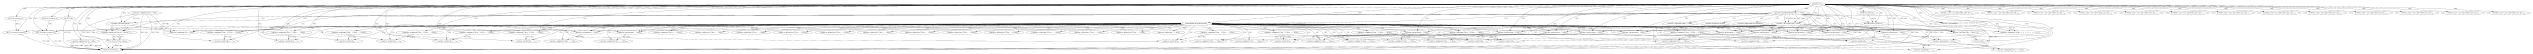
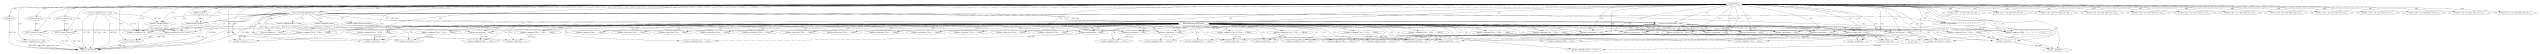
  digraph {
    fontname="Playfair Display"
    node [fontname="Playfair Display"]
    edge [fontname="Playfair Display"]
    n1 [label=<(METHOD,FUN1)<SUB>1</SUB>>]
    n2 [label=<(PARAM,VAR1)<SUB>1</SUB>>]
    n3 [label=<(&lt;operator&gt;.assignment,VAR3 = VAR8)<SUB>6</SUB>>]
    n4 [label=<(&lt;operator&gt;.assignment,VAR5 = VAR2)<SUB>17</SUB>>]
    n5 [label=<(&lt;operator&gt;.greaterEqualsThan,VAR10 &gt;= VAR11)<SUB>9</SUB>>]
    n6 [label=<(&lt;operator&gt;.logicalAnd,VAR12 &amp;&amp; VAR2[0] != '')<SUB>23</SUB>>]
    n7 [label=<(&lt;operator&gt;.preIncrement,++VAR10)<SUB>138</SUB>>]
    n8 [label=<(RETURN,return 0;,return 0;)<SUB>10</SUB>>]
    n9 [label=<(FUN2,FUN2(VAR12, VAR13))<SUB>15</SUB>>]
    n10 [label=<(&lt;operator&gt;.lessThan,(VAR11 - VAR10) &lt; 7)<SUB>61</SUB>>]
    n11 [label=<(IDENTIFIER,VAR14,switch(VAR14))<SUB>65</SUB>>]
    n12 [label=<(&lt;operator&gt;.equals,VAR14 == '')<SUB>83</SUB>>]
    n13 [label=<(&lt;operator&gt;.equals,VAR14 == '')<SUB>86</SUB>>]
    n14 [label=<(RETURN,return 0;,return 0;)<SUB>92</SUB>>]
    n15 [label=<(&lt;operator&gt;.equals,VAR14 == '')<SUB>99</SUB>>]
    n16 [label=<(&lt;operator&gt;.equals,VAR14 == '')<SUB>100</SUB>>]
    n17 [label=<(&lt;operator&gt;.equals,VAR14 == '')<SUB>104</SUB>>]
    n18 [label=<(&lt;operator&gt;.equals,VAR14 == '')<SUB>108</SUB>>]
    n19 [label=<(&lt;operator&gt;.equals,VAR14 == '')<SUB>112</SUB>>]
    n20 [label=<(&lt;operator&gt;.equals,VAR14 == '')<SUB>116</SUB>>]
    n21 [label=<(&lt;operator&gt;.equals,VAR14 == '')<SUB>120</SUB>>]
    n22 [label=<(&lt;operator&gt;.equals,VAR14 == '')<SUB>124</SUB>>]
    n23 [label=<(&lt;operator&gt;.equals,VAR14 == '')<SUB>128</SUB>>]
    n24 [label=<(&lt;operator&gt;.equals,VAR14 == '')<SUB>132</SUB>>]
    n25 [label=<(RETURN,return 0;,return 0;)<SUB>146</SUB>>]
    n26 [label=<(LITERAL,0,return 0;)<SUB>10</SUB>>]
    n27 [label=<(&lt;operator&gt;.notEquals,VAR2[0] != '')<SUB>13</SUB>>]
    n28 [label=<(&lt;operator&gt;.arrayInitializer,{ 		  0,   0,   0,   0,   0,   0,   0,   0,  		...)<SUB>31</SUB>>]
    n29 [label=<(FUN3,FUN3(7))<SUB>63</SUB>>]
    n30 [label=<(LITERAL,'',{ 	case '': 	case '':	goto VAR16; 	case '':	got...)<SUB>66</SUB>>]
    n31 [label=<(LITERAL,'',{ 	case '': 	case '':	goto VAR16; 	case '':	got...)<SUB>67</SUB>>]
    n32 [label=<(LITERAL,'',{ 	case '': 	case '':	goto VAR16; 	case '':	got...)<SUB>68</SUB>>]
    n33 [label=<(LITERAL,'',{ 	case '': 	case '':	goto VAR16; 	case '':	got...)<SUB>69</SUB>>]
    n34 [label=<(LITERAL,'',{ 	case '': 	case '':	goto VAR16; 	case '':	got...)<SUB>70</SUB>>]
    n35 [label=<(LITERAL,'',{ 	case '': 	case '':	goto VAR16; 	case '':	got...)<SUB>71</SUB>>]
    n36 [label=<(LITERAL,'',{ 	case '': 	case '':	goto VAR16; 	case '':	got...)<SUB>72</SUB>>]
    n37 [label=<(LITERAL,'',{ 	case '': 	case '':	goto VAR16; 	case '':	got...)<SUB>73</SUB>>]
    n38 [label=<(LITERAL,'',{ 	case '': 	case '':	goto VAR16; 	case '':	got...)<SUB>74</SUB>>]
    n39 [label=<(LITERAL,'',{ 	case '': 	case '':	goto VAR16; 	case '':	got...)<SUB>75</SUB>>]
    n40 [label=<(LITERAL,'',{ 	case '': 	case '':	goto VAR16; 	case '':	got...)<SUB>76</SUB>>]
    n41 [label=<(LITERAL,'',{ 	case '': 	case '':	goto VAR16; 	case '':	got...)<SUB>77</SUB>>]
    n42 [label=<(LITERAL,'',{ 	case '': 	case '':	goto VAR16; 	case '':	got...)<SUB>78</SUB>>]
    n43 [label=<(LITERAL,0,return 0;)<SUB>92</SUB>>]
    n44 [label=<(LITERAL,0,return 0;)<SUB>146</SUB>>]
    n45 [label=<(&lt;operator&gt;.subtraction,VAR11 - VAR10)<SUB>63</SUB>>]
    n46 [label=<(&lt;operator&gt;.preIncrement,++VAR10)<SUB>153</SUB>>]
    n47 [label=<(&lt;operator&gt;.preIncrement,++VAR10)<SUB>82</SUB>>]
    n48 [label=<(&lt;operator&gt;.preIncrement,++VAR10)<SUB>85</SUB>>]
    n49 [label=<(&lt;operator&gt;.preIncrement,++VAR10)<SUB>98</SUB>>]
    n50 [label=<(&lt;operator&gt;.preIncrement,++VAR10)<SUB>103</SUB>>]
    n51 [label=<(&lt;operator&gt;.preIncrement,++VAR10)<SUB>107</SUB>>]
    n52 [label=<(&lt;operator&gt;.preIncrement,++VAR10)<SUB>111</SUB>>]
    n53 [label=<(&lt;operator&gt;.preIncrement,++VAR10)<SUB>115</SUB>>]
    n54 [label=<(&lt;operator&gt;.preIncrement,++VAR10)<SUB>119</SUB>>]
    n55 [label=<(&lt;operator&gt;.preIncrement,++VAR10)<SUB>123</SUB>>]
    n56 [label=<(&lt;operator&gt;.preIncrement,++VAR10)<SUB>127</SUB>>]
    n57 [label=<(&lt;operator&gt;.preIncrement,++VAR10)<SUB>131</SUB>>]
    n58 [label=<(METHOD_RETURN,int)<SUB>1</SUB>>]
    n59 [label=<(&lt;operator&gt;.assignment,VAR15[] = { 		  0,   0,   0,   0,   0,   0,   0...)<SUB>31</SUB>>]
    n60 [label=<(&lt;operator&gt;.assignment,VAR14 = *VAR10)<SUB>64</SUB>>]
    n61 [label=<(&lt;operator&gt;.indirection,*VAR10)<SUB>64</SUB>>]
    n62 [label=<(&lt;operator&gt;.indirectIndexAccess,VAR2[0])<SUB>13</SUB>>]
    n63 [label=<(&lt;operator&gt;.assignment,VAR14 = *(VAR29 = ++VAR10))<SUB>82</SUB>>]
    n64 [label=<(&lt;operator&gt;.assignment,VAR14 = *(VAR29 = ++VAR10))<SUB>85</SUB>>]
    n65 [label=<(&lt;operator&gt;.assignment,VAR14 = *(VAR29 = ++VAR10))<SUB>98</SUB>>]
    n66 [label=<(&lt;operator&gt;.assignment,VAR14 = *(VAR29 = ++VAR10))<SUB>103</SUB>>]
    n67 [label=<(&lt;operator&gt;.assignment,VAR14 = *(VAR29 = ++VAR10))<SUB>107</SUB>>]
    n68 [label=<(&lt;operator&gt;.assignment,VAR14 = *(VAR29 = ++VAR10))<SUB>111</SUB>>]
    n69 [label=<(&lt;operator&gt;.assignment,VAR14 = *(VAR29 = ++VAR10))<SUB>115</SUB>>]
    n70 [label=<(&lt;operator&gt;.assignment,VAR14 = *(VAR29 = ++VAR10))<SUB>119</SUB>>]
    n71 [label=<(&lt;operator&gt;.assignment,VAR14 = *(VAR29 = ++VAR10))<SUB>123</SUB>>]
    n72 [label=<(&lt;operator&gt;.assignment,VAR14 = *(VAR29 = ++VAR10))<SUB>127</SUB>>]
    n73 [label=<(&lt;operator&gt;.assignment,VAR14 = *(VAR29 = ++VAR10))<SUB>131</SUB>>]
    n74 [label=<(&lt;operator&gt;.assignment,VAR14 = *++VAR10)<SUB>133</SUB>>]
    n75 [label=<(&lt;operator&gt;.assignment,VAR29 = ++VAR10)<SUB>82</SUB>>]
    n76 [label=<(&lt;operator&gt;.assignment,VAR29 = ++VAR10)<SUB>85</SUB>>]
    n77 [label=<(&lt;operator&gt;.assignment,VAR29 = ++VAR10)<SUB>98</SUB>>]
    n78 [label=<(&lt;operator&gt;.assignment,VAR29 = ++VAR10)<SUB>103</SUB>>]
    n79 [label=<(&lt;operator&gt;.assignment,VAR29 = ++VAR10)<SUB>107</SUB>>]
    n80 [label=<(&lt;operator&gt;.assignment,VAR29 = ++VAR10)<SUB>111</SUB>>]
    n81 [label=<(&lt;operator&gt;.assignment,VAR29 = ++VAR10)<SUB>115</SUB>>]
    n82 [label=<(&lt;operator&gt;.assignment,VAR29 = ++VAR10)<SUB>119</SUB>>]
    n83 [label=<(&lt;operator&gt;.assignment,VAR29 = ++VAR10)<SUB>123</SUB>>]
    n84 [label=<(&lt;operator&gt;.assignment,VAR29 = ++VAR10)<SUB>127</SUB>>]
    n85 [label=<(&lt;operator&gt;.assignment,VAR29 = ++VAR10)<SUB>131</SUB>>]
    n86 [label=<(&lt;operator&gt;.indirection,*(VAR29 = ++VAR10))<SUB>82</SUB>>]
    n87 [label=<(&lt;operator&gt;.indirection,*(VAR29 = ++VAR10))<SUB>85</SUB>>]
    n88 [label=<(&lt;operator&gt;.indirection,*(VAR29 = ++VAR10))<SUB>98</SUB>>]
    n89 [label=<(&lt;operator&gt;.indirection,*(VAR29 = ++VAR10))<SUB>103</SUB>>]
    n90 [label=<(&lt;operator&gt;.indirection,*(VAR29 = ++VAR10))<SUB>107</SUB>>]
    n91 [label=<(&lt;operator&gt;.indirection,*(VAR29 = ++VAR10))<SUB>111</SUB>>]
    n92 [label=<(&lt;operator&gt;.indirection,*(VAR29 = ++VAR10))<SUB>115</SUB>>]
    n93 [label=<(&lt;operator&gt;.indirection,*(VAR29 = ++VAR10))<SUB>119</SUB>>]
    n94 [label=<(&lt;operator&gt;.indirection,*(VAR29 = ++VAR10))<SUB>123</SUB>>]
    n95 [label=<(&lt;operator&gt;.indirection,*(VAR29 = ++VAR10))<SUB>127</SUB>>]
    n96 [label=<(&lt;operator&gt;.indirection,*(VAR29 = ++VAR10))<SUB>131</SUB>>]
    n97 [label=<(&lt;operator&gt;.indirection,*++VAR10)<SUB>153</SUB>>]
    n98 [label=<(&lt;operator&gt;.assignment,VAR2 = *VAR9)<SUB>7</SUB>>]
    n1 -> n2 [label="DDG: "]
    n1 -> n3 [label="DDG: "]
    n1 -> n4 [label="DDG: "]
    n1 -> n5 [label="DDG: "]
    n1 -> n6 [label="DDG: "]
    n1 -> n7 [label="DDG: "]
    n1 -> n8 [label="DDG: "]
    n1 -> n9 [label="DDG: "]
    n1 -> n10 [label="DDG: VAR10"]
    n1 -> n11 [label="DDG: "]
    n1 -> n12 [label="DDG: "]
    n1 -> n13 [label="DDG: "]
    n1 -> n14 [label="DDG: "]
    n1 -> n15 [label="DDG: "]
    n1 -> n16 [label="DDG: "]
    n1 -> n17 [label="DDG: "]
    n1 -> n18 [label="DDG: "]
    n1 -> n19 [label="DDG: "]
    n1 -> n20 [label="DDG: "]
    n1 -> n21 [label="DDG: "]
    n1 -> n22 [label="DDG: "]
    n1 -> n23 [label="DDG: "]
    n1 -> n24 [label="DDG: "]
    n1 -> n25 [label="DDG: "]
    n1 -> n26 [label="DDG: "]
    n1 -> n27 [label="DDG: "]
    n1 -> n28 [label="DDG: "]
    n1 -> n29 [label="DDG: "]
    n1 -> n30 [label="DDG: "]
    n1 -> n31 [label="DDG: "]
    n1 -> n32 [label="DDG: "]
    n1 -> n33 [label="DDG: "]
    n1 -> n34 [label="DDG: "]
    n1 -> n35 [label="DDG: "]
    n1 -> n36 [label="DDG: "]
    n1 -> n37 [label="DDG: "]
    n1 -> n38 [label="DDG: "]
    n1 -> n39 [label="DDG: "]
    n1 -> n40 [label="DDG: "]
    n1 -> n41 [label="DDG: "]
    n1 -> n42 [label="DDG: "]
    n1 -> n43 [label="DDG: "]
    n1 -> n44 [label="DDG: "]
    n1 -> n45 [label="DDG: "]
    n1 -> n46 [label="DDG: "]
    n1 -> n47 [label="DDG: "]
    n1 -> n48 [label="DDG: "]
    n1 -> n49 [label="DDG: "]
    n1 -> n50 [label="DDG: "]
    n1 -> n51 [label="DDG: "]
    n1 -> n52 [label="DDG: "]
    n1 -> n53 [label="DDG: "]
    n1 -> n54 [label="DDG: "]
    n1 -> n55 [label="DDG: "]
    n1 -> n56 [label="DDG: "]
    n1 -> n57 [label="DDG: "]
    n2 -> n58 [label="DDG: VAR1"]
    n3 -> n58 [label="DDG: VAR3"]
    n3 -> n58 [label="DDG: VAR3 = VAR8"]
    n3 -> n58 [label="DDG: VAR8"]
    n5 -> n4 [label="CDG: "]
    n5 -> n6 [label="CDG: "]
    n5 -> n8 [label="CDG: "]
-   n5 -> n10 [label="CDG: "]
+   n5 -> n97 [label="CDG: "]
    n5 -> n11 [label="CDG: "]
    n5 -> n27 [label="CDG: "]
    n5 -> n28 [label="CDG: "]
    n5 -> n45 [label="DDG: VAR11"]
    n5 -> n45 [label="DDG: VAR10"]
    n5 -> n45 [label="CDG: "]
    n5 -> n58 [label="DDG: VAR10"]
    n5 -> n58 [label="DDG: VAR11"]
    n5 -> n58 [label="DDG: VAR10 &gt;= VAR11"]
    n5 -> n59 [label="CDG: "]
    n5 -> n60 [label="CDG: "]
    n5 -> n61 [label="CDG: "]
    n5 -> n62 [label="CDG: "]
    n6 -> n9 [label="DDG: VAR12"]
    n6 -> n9 [label="CDG: "]
    n8 -> n58 [label="DDG: &lt;RET&gt;"]
    n9 -> n58 [label="DDG: VAR13"]
    n10 -> n29 [label="CDG: "]
    n11 -> n7 [label="CDG: "]
    n11 -> n12 [label="CDG: "]
    n11 -> n13 [label="CDG: "]
    n11 -> n14 [label="CDG: "]
    n11 -> n15 [label="CDG: "]
    n11 -> n16 [label="CDG: "]
    n11 -> n17 [label="CDG: "]
    n11 -> n18 [label="CDG: "]
    n11 -> n19 [label="CDG: "]
    n11 -> n20 [label="CDG: "]
    n11 -> n21 [label="CDG: "]
    n11 -> n22 [label="CDG: "]
    n11 -> n23 [label="CDG: "]
    n11 -> n24 [label="CDG: "]
    n11 -> n25 [label="CDG: "]
    n11 -> n46 [label="CDG: "]
    n11 -> n47 [label="CDG: "]
    n11 -> n48 [label="CDG: "]
    n11 -> n49 [label="CDG: "]
    n11 -> n50 [label="CDG: "]
    n11 -> n51 [label="CDG: "]
    n11 -> n52 [label="CDG: "]
    n11 -> n53 [label="CDG: "]
    n11 -> n54 [label="CDG: "]
    n11 -> n55 [label="CDG: "]
    n11 -> n56 [label="CDG: "]
    n11 -> n57 [label="CDG: "]
    n11 -> n63 [label="CDG: "]
    n11 -> n64 [label="CDG: "]
    n11 -> n65 [label="CDG: "]
    n11 -> n66 [label="CDG: "]
    n11 -> n67 [label="CDG: "]
    n11 -> n68 [label="CDG: "]
    n11 -> n69 [label="CDG: "]
    n11 -> n70 [label="CDG: "]
    n11 -> n71 [label="CDG: "]
    n11 -> n72 [label="CDG: "]
    n11 -> n73 [label="CDG: "]
    n11 -> n74 [label="CDG: "]
    n11 -> n75 [label="CDG: "]
    n11 -> n76 [label="CDG: "]
    n11 -> n77 [label="CDG: "]
    n11 -> n78 [label="CDG: "]
    n11 -> n79 [label="CDG: "]
    n11 -> n80 [label="CDG: "]
    n11 -> n81 [label="CDG: "]
    n11 -> n82 [label="CDG: "]
    n11 -> n83 [label="CDG: "]
    n11 -> n84 [label="CDG: "]
    n11 -> n85 [label="CDG: "]
    n11 -> n86 [label="CDG: "]
    n11 -> n87 [label="CDG: "]
    n11 -> n88 [label="CDG: "]
    n11 -> n89 [label="CDG: "]
    n11 -> n90 [label="CDG: "]
    n11 -> n91 [label="CDG: "]
    n11 -> n92 [label="CDG: "]
    n11 -> n93 [label="CDG: "]
    n11 -> n94 [label="CDG: "]
    n11 -> n95 [label="CDG: "]
    n11 -> n96 [label="CDG: "]
    n11 -> n97 [label="CDG: "]
    n14 -> n58 [label="DDG: &lt;RET&gt;"]
    n15 -> n16 [label="DDG: VAR14"]
    n25 -> n58 [label="DDG: &lt;RET&gt;"]
    n26 -> n8 [label="DDG: 0"]
    n27 -> n4 [label="DDG: VAR2[0]"]
    n27 -> n6 [label="DDG: VAR2[0]"]
    n27 -> n6 [label="DDG: ''"]
    n28 -> n59 [label="DDG: 0"]
    n28 -> n59 [label="DDG: 128"]
    n43 -> n14 [label="DDG: 0"]
    n44 -> n25 [label="DDG: 0"]
    n45 -> n7 [label="DDG: VAR10"]
    n45 -> n10 [label="DDG: VAR11"]
    n45 -> n10 [label="DDG: VAR10"]
    n45 -> n46 [label="DDG: VAR10"]
    n45 -> n47 [label="DDG: VAR10"]
    n45 -> n49 [label="DDG: VAR10"]
    n45 -> n50 [label="DDG: VAR10"]
    n45 -> n51 [label="DDG: VAR10"]
    n45 -> n52 [label="DDG: VAR10"]
    n45 -> n53 [label="DDG: VAR10"]
    n45 -> n54 [label="DDG: VAR10"]
    n45 -> n55 [label="DDG: VAR10"]
    n45 -> n56 [label="DDG: VAR10"]
    n45 -> n57 [label="DDG: VAR10"]
    n47 -> n48 [label="DDG: VAR10"]
    n47 -> n75 [label="DDG: VAR10"]
    n48 -> n76 [label="DDG: VAR10"]
    n49 -> n77 [label="DDG: VAR10"]
    n50 -> n78 [label="DDG: VAR10"]
    n51 -> n79 [label="DDG: VAR10"]
    n52 -> n80 [label="DDG: VAR10"]
    n53 -> n81 [label="DDG: VAR10"]
    n54 -> n82 [label="DDG: VAR10"]
    n55 -> n83 [label="DDG: VAR10"]
    n56 -> n84 [label="DDG: VAR10"]
    n57 -> n85 [label="DDG: VAR10"]
    n63 -> n12 [label="DDG: VAR14"]
    n64 -> n13 [label="DDG: VAR14"]
    n65 -> n15 [label="DDG: VAR14"]
    n66 -> n17 [label="DDG: VAR14"]
    n67 -> n18 [label="DDG: VAR14"]
    n68 -> n19 [label="DDG: VAR14"]
    n69 -> n20 [label="DDG: VAR14"]
    n70 -> n21 [label="DDG: VAR14"]
    n71 -> n22 [label="DDG: VAR14"]
    n72 -> n23 [label="DDG: VAR14"]
    n73 -> n24 [label="DDG: VAR14"]
    n98 -> n4 [label="DDG: VAR2"]
    n98 -> n27 [label="DDG: VAR2"]
    n98 -> n58 [label="DDG: VAR2"]
    n98 -> n58 [label="DDG: *VAR9"]
    n98 -> n58 [label="DDG: VAR2 = *VAR9"]
  }
